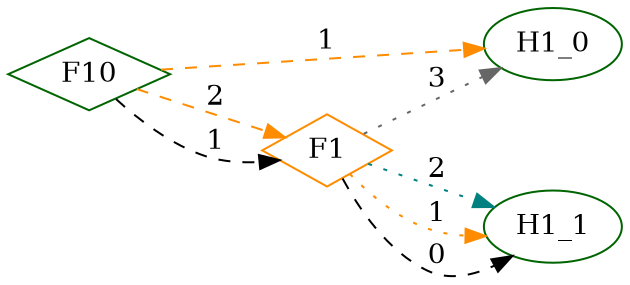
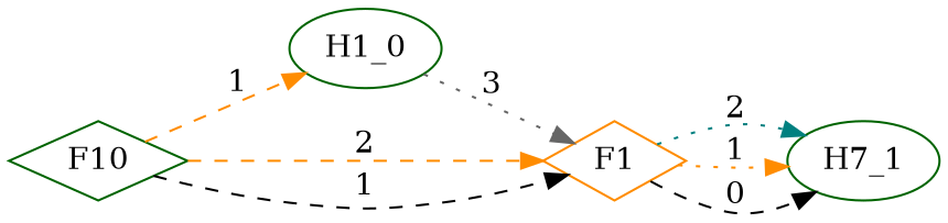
  digraph {
    rankdir=LR
    node [color=darkgreen]
    edge [color=darkorange style=dashed]
    n1 [label=H1_0]
-   n2 [label=H1_1]
+   n2 [label=H7_1]
    n3 [color=darkorange label=F1 shape=diamond]
    n4 [label=F10 shape=diamond]
-   n3 -> n1 [color=gray40 label=3 style=dotted]
+   n1 -> n3 [color=gray40 label=3 style=dotted]
    n3 -> n2 [color=teal label=2 style=dotted]
    n3 -> n2 [label=1 style=dotted]
    n3 -> n2 [color=black label=0]
    n4 -> n1 [label=1]
    n4 -> n3 [label=2]
    n4 -> n3 [color=black label=1]
  }
